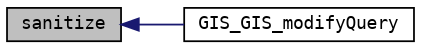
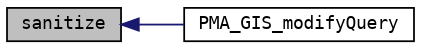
  digraph {
    rankdir=LR
    fontname="DejaVu Sans Mono"
    node [color=black fontname="DejaVu Sans Mono" fontsize=10 shape=record style=filled]
    n1 [fillcolor=grey75 fontcolor=black height=0.2 label=sanitize width=0.4]
-   n2 [fillcolor=white height=0.2 label=GIS_GIS_modifyQuery width=0.4]
+   n2 [fillcolor=white height=0.2 label=PMA_GIS_modifyQuery width=0.4]
    n1 -> n2 [color=midnightblue dir=back fontname="DejaVu Sans Mono" fontsize=10 labelfontname=Helvetica labelfontsize=10 style=solid]
  }
